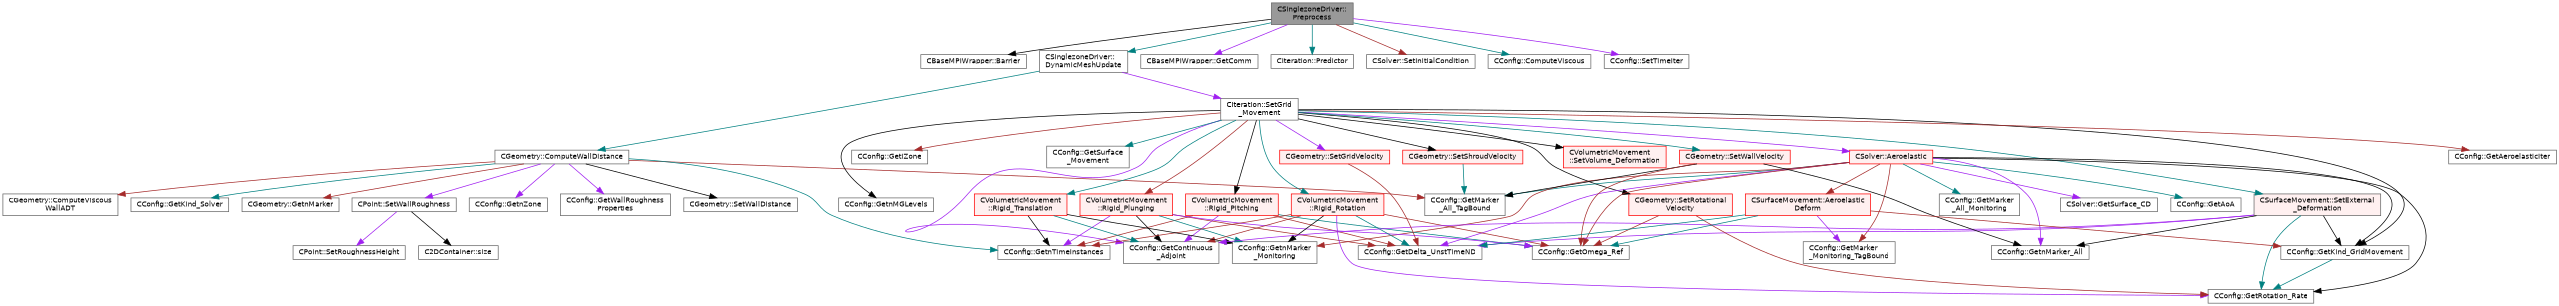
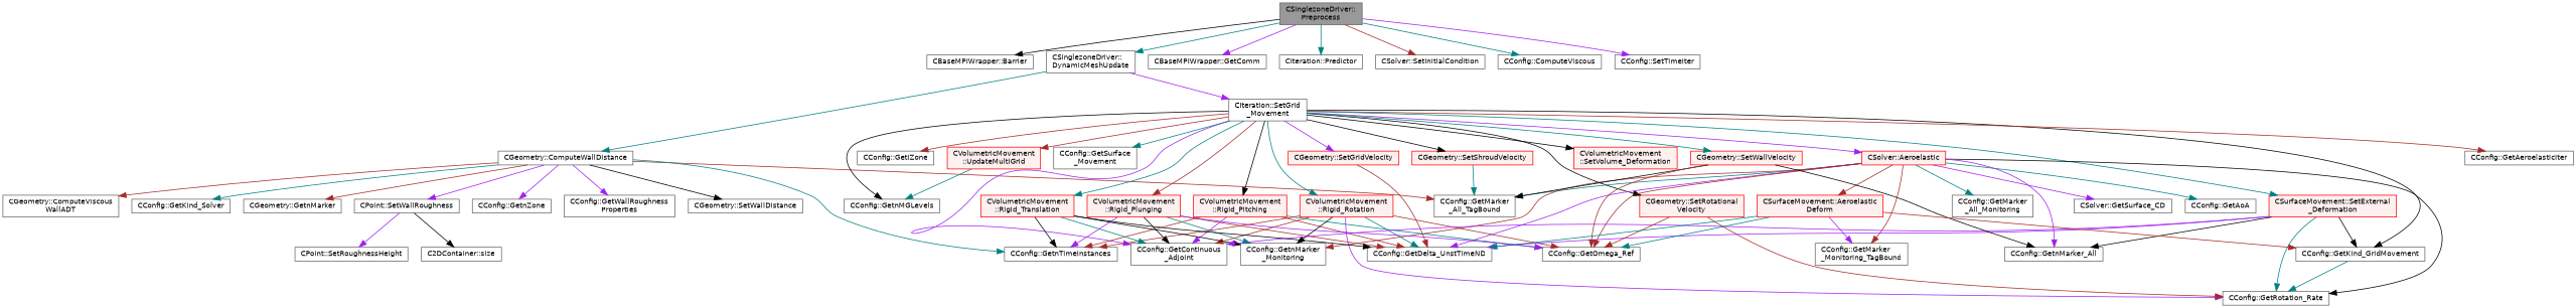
  digraph {
    rankdir=TB
    node [color=grey40 fillcolor=white fontname=Helvetica fontsize=10 shape=box style=filled]
    edge [color=teal fontname=Helvetica fontsize=10 labelfontname=Helvetica labelfontsize=10 style=solid]
    n1 [color=gray40 fillcolor=grey60 fontcolor=black height=0.2 label="CSinglezoneDriver::\lPreprocess" width=0.4]
    n2 [height=0.2 label="CBaseMPIWrapper::Barrier" width=0.4]
    n3 [height=0.2 label="CSinglezoneDriver::\lDynamicMeshUpdate" width=0.4]
    n4 [height=0.2 label="CBaseMPIWrapper::GetComm" width=0.4]
    n5 [height=0.2 label="CIteration::Predictor" width=0.4]
    n6 [height=0.2 label="CSolver::SetInitialCondition" width=0.4]
    n7 [height=0.2 label="CConfig::ComputeViscous" width=0.4]
    n8 [height=0.2 label="CConfig::SetTimeIter" width=0.4]
    n9 [height=0.2 label="CGeometry::ComputeWallDistance" width=0.4]
    n10 [height=0.2 label="CIteration::SetGrid\l_Movement" width=0.4]
    n11 [height=0.2 label="CGeometry::ComputeViscous\lWallADT" width=0.4]
    n12 [height=0.2 label="CConfig::GetKind_Solver" width=0.4]
    n13 [height=0.2 label="CConfig::GetMarker\l_All_TagBound" width=0.4]
    n14 [height=0.2 label="CGeometry::GetnMarker" width=0.4]
    n15 [height=0.2 label="CConfig::GetnTimeInstances" width=0.4]
    n16 [height=0.2 label="CConfig::GetnZone" width=0.4]
    n17 [height=0.2 label="CConfig::GetWallRoughness\lProperties" width=0.4]
    n18 [height=0.2 label="CGeometry::SetWallDistance" width=0.4]
    n19 [height=0.2 label="CPoint::SetWallRoughness" width=0.4]
    n20 [color=red fillcolor="#FFF0F0" height=0.2 label="CSolver::Aeroelastic" width=0.4]
    n21 [height=0.2 label="CConfig::GetKind_GridMovement" width=0.4]
    n22 [height=0.2 label="CConfig::GetAeroelasticIter" width=0.4]
    n23 [height=0.2 label="CConfig::GetContinuous\l_Adjoint" width=0.4]
    n24 [height=0.2 label="CConfig::GetiZone" width=0.4]
    n25 [height=0.2 label="CConfig::GetnMGLevels" width=0.4]
    n26 [height=0.2 label="CConfig::GetSurface\l_Movement" width=0.4]
    n27 [color=red fillcolor="#FFF0F0" height=0.2 label="CVolumetricMovement\l::Rigid_Pitching" width=0.4]
    n28 [color=red fillcolor="#FFF0F0" height=0.2 label="CVolumetricMovement\l::Rigid_Plunging" width=0.4]
    n29 [color=red fillcolor="#FFF0F0" height=0.2 label="CVolumetricMovement\l::Rigid_Rotation" width=0.4]
    n30 [color=red fillcolor="#FFF0F0" height=0.2 label="CVolumetricMovement\l::Rigid_Translation" width=0.4]
-   n31 [fillcolor="#FFF0F0" height=0.2 label="CSurfaceMovement::SetExternal\l_Deformation" width=0.4]
+   n31 [color=red fillcolor="#FFF0F0" height=0.2 label="CSurfaceMovement::SetExternal\l_Deformation" width=0.4]
    n32 [color=red fillcolor="#FFF0F0" height=0.2 label="CGeometry::SetGridVelocity" width=0.4]
    n33 [color=red fillcolor="#FFF0F0" height=0.2 label="CGeometry::SetRotational\lVelocity" width=0.4]
    n34 [color=red fillcolor="#FFF0F0" height=0.2 label="CGeometry::SetShroudVelocity" width=0.4]
    n35 [color=red fillcolor="#FFF0F0" height=0.2 label="CVolumetricMovement\l::SetVolume_Deformation" width=0.4]
    n36 [color=red fillcolor="#FFF0F0" height=0.2 label="CGeometry::SetWallVelocity" width=0.4]
+   n37 [color=red fillcolor="#FFF0F0" height=0.2 label="CVolumetricMovement\l::UpdateMultiGrid" width=0.4]
    n38 [height=0.2 label="CPoint::SetRoughnessHeight" width=0.4]
    n39 [height=0.2 label="C2DContainer::size" width=0.4]
    n40 [color=red fillcolor="#FFF0F0" height=0.2 label="CSurfaceMovement::Aeroelastic\lDeform" width=0.4]
    n41 [height=0.2 label="CConfig::GetDelta_UnstTimeND" width=0.4]
    n42 [height=0.2 label="CConfig::GetMarker\l_Monitoring_TagBound" width=0.4]
    n43 [height=0.2 label="CConfig::GetOmega_Ref" width=0.4]
    n44 [height=0.2 label="CConfig::GetRotation_Rate" width=0.4]
    n45 [height=0.2 label="CConfig::GetAoA" width=0.4]
    n46 [height=0.2 label="CConfig::GetMarker\l_All_Monitoring" width=0.4]
    n47 [height=0.2 label="CConfig::GetnMarker_All" width=0.4]
    n48 [height=0.2 label="CConfig::GetnMarker\l_Monitoring" width=0.4]
    n49 [height=0.2 label="CSolver::GetSurface_CD" width=0.4]
    n1 -> n2 [color=black]
    n1 -> n3
    n1 -> n4 [color=purple]
    n1 -> n5
    n1 -> n6 [color=brown]
    n1 -> n7
    n1 -> n8 [color=purple]
    n3 -> n9
    n3 -> n10 [color=purple]
    n9 -> n11 [color=brown]
    n9 -> n12
    n9 -> n13 [color=brown]
    n9 -> n14 [color=brown]
    n9 -> n15
    n9 -> n16 [color=purple]
    n9 -> n17 [color=purple]
    n9 -> n18 [color=black]
    n9 -> n19 [color=purple]
    n10 -> n20 [color=purple]
    n10 -> n21 [color=black]
    n10 -> n22 [color=brown]
    n10 -> n23 [color=purple]
    n10 -> n24 [color=brown]
    n10 -> n25 [color=black]
    n10 -> n26
    n10 -> n27 [color=black]
    n10 -> n28 [color=brown]
    n10 -> n29
    n10 -> n30
    n10 -> n31
    n10 -> n32 [color=purple]
    n10 -> n33 [color=black]
    n10 -> n34 [color=black]
    n10 -> n35 [color=black]
    n10 -> n36
+   n10 -> n37 [color=brown]
    n19 -> n38 [color=purple]
    n19 -> n39 [color=black]
    n20 -> n13
-   n20 -> n21 [color=black]
    n20 -> n40 [color=brown]
    n20 -> n41 [color=purple]
    n20 -> n42 [color=brown]
    n20 -> n43 [color=brown]
    n20 -> n44 [color=black]
    n20 -> n45
    n20 -> n46
    n20 -> n47 [color=purple]
    n20 -> n48 [color=brown]
    n20 -> n49 [color=purple]
    n21 -> n44
    n27 -> n15 [color=brown]
    n27 -> n23 [color=purple]
    n27 -> n41 [color=brown]
    n27 -> n43
    n28 -> n15 [color=purple]
    n28 -> n23 [color=black]
    n28 -> n41 [color=brown]
    n28 -> n43 [color=purple]
    n28 -> n48
    n29 -> n15 [color=brown]
    n29 -> n23 [color=brown]
    n29 -> n41
    n29 -> n43 [color=brown]
    n29 -> n44 [color=purple]
    n29 -> n48 [color=black]
    n30 -> n15 [color=black]
    n30 -> n23
+   n30 -> n41 [color=black]
    n30 -> n48 [color=black]
    n31 -> n21 [color=black]
    n31 -> n23 [color=purple]
    n31 -> n41 [color=purple]
    n31 -> n44
    n31 -> n47 [color=black]
    n32 -> n41 [color=brown]
    n33 -> n43 [color=brown]
    n33 -> n44 [color=brown]
    n34 -> n13
    n36 -> n13 [color=black]
    n36 -> n43 [color=brown]
    n36 -> n47 [color=black]
+   n37 -> n25
    n40 -> n21 [color=brown]
    n40 -> n41
    n40 -> n42 [color=purple]
    n40 -> n43
  }
